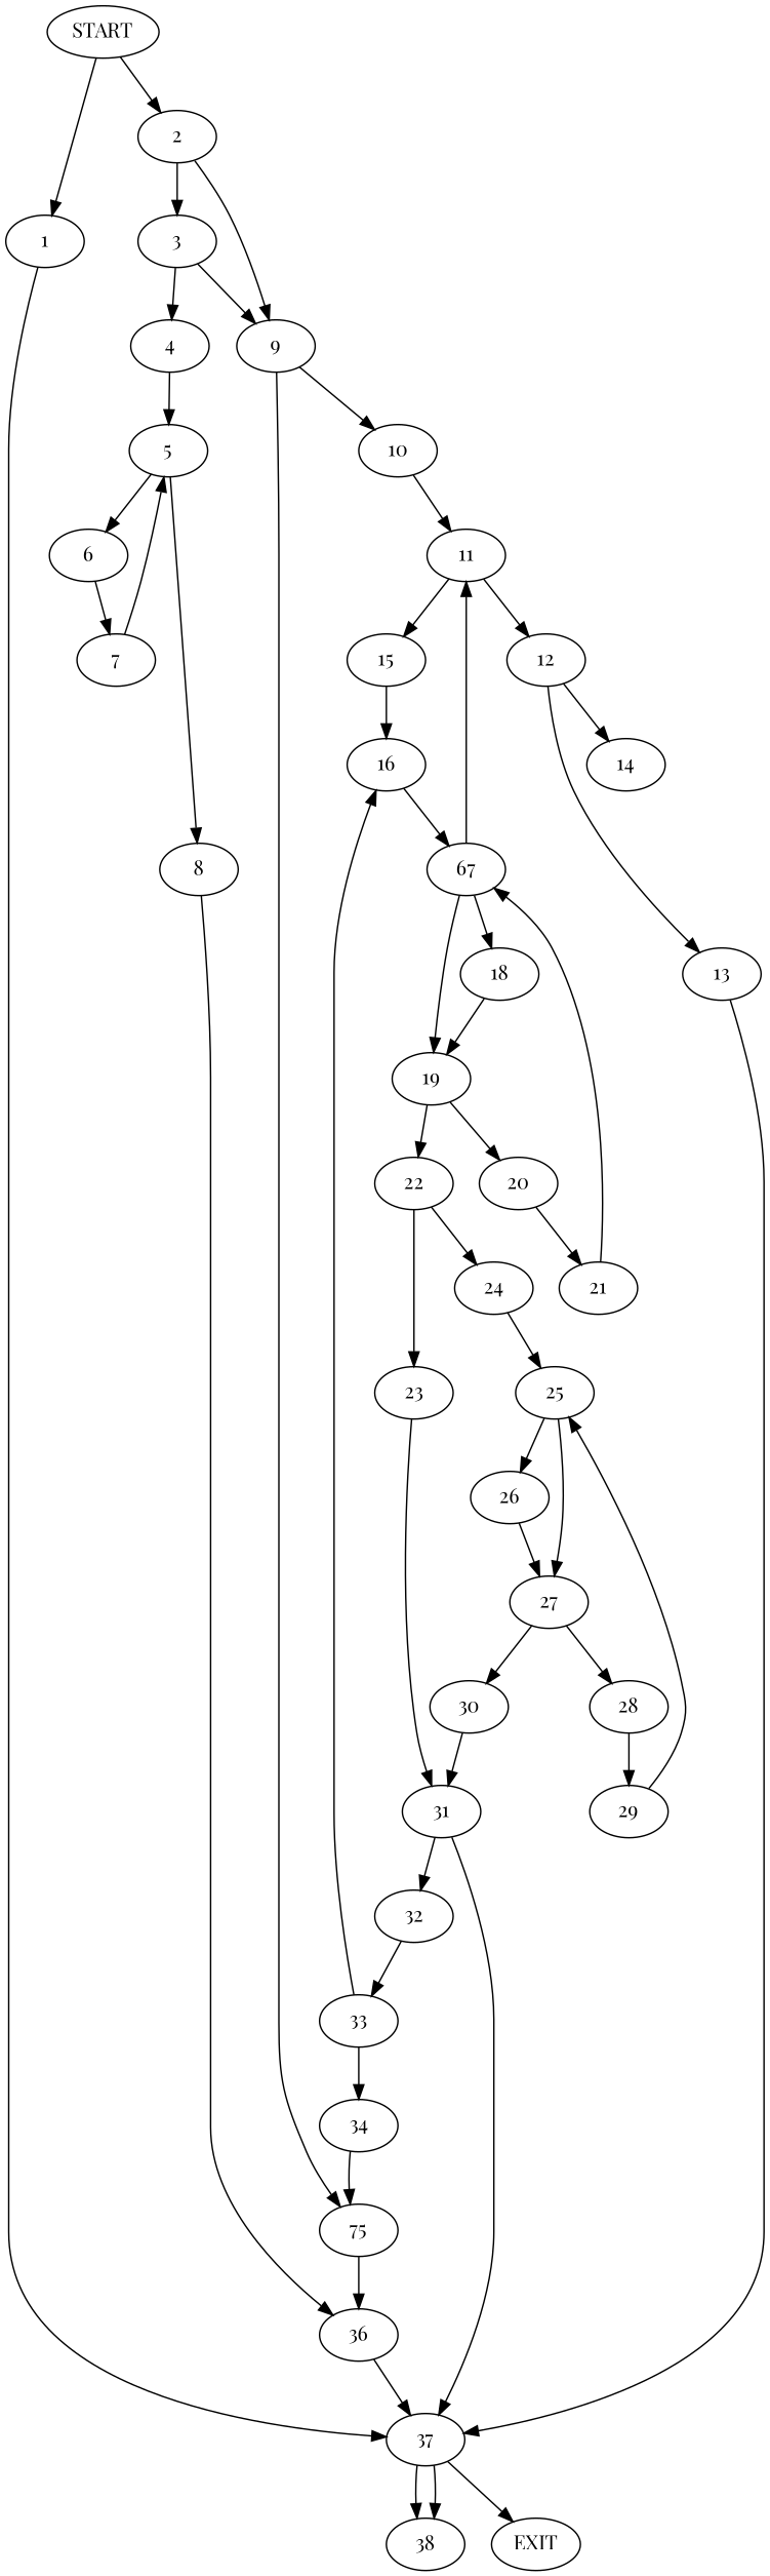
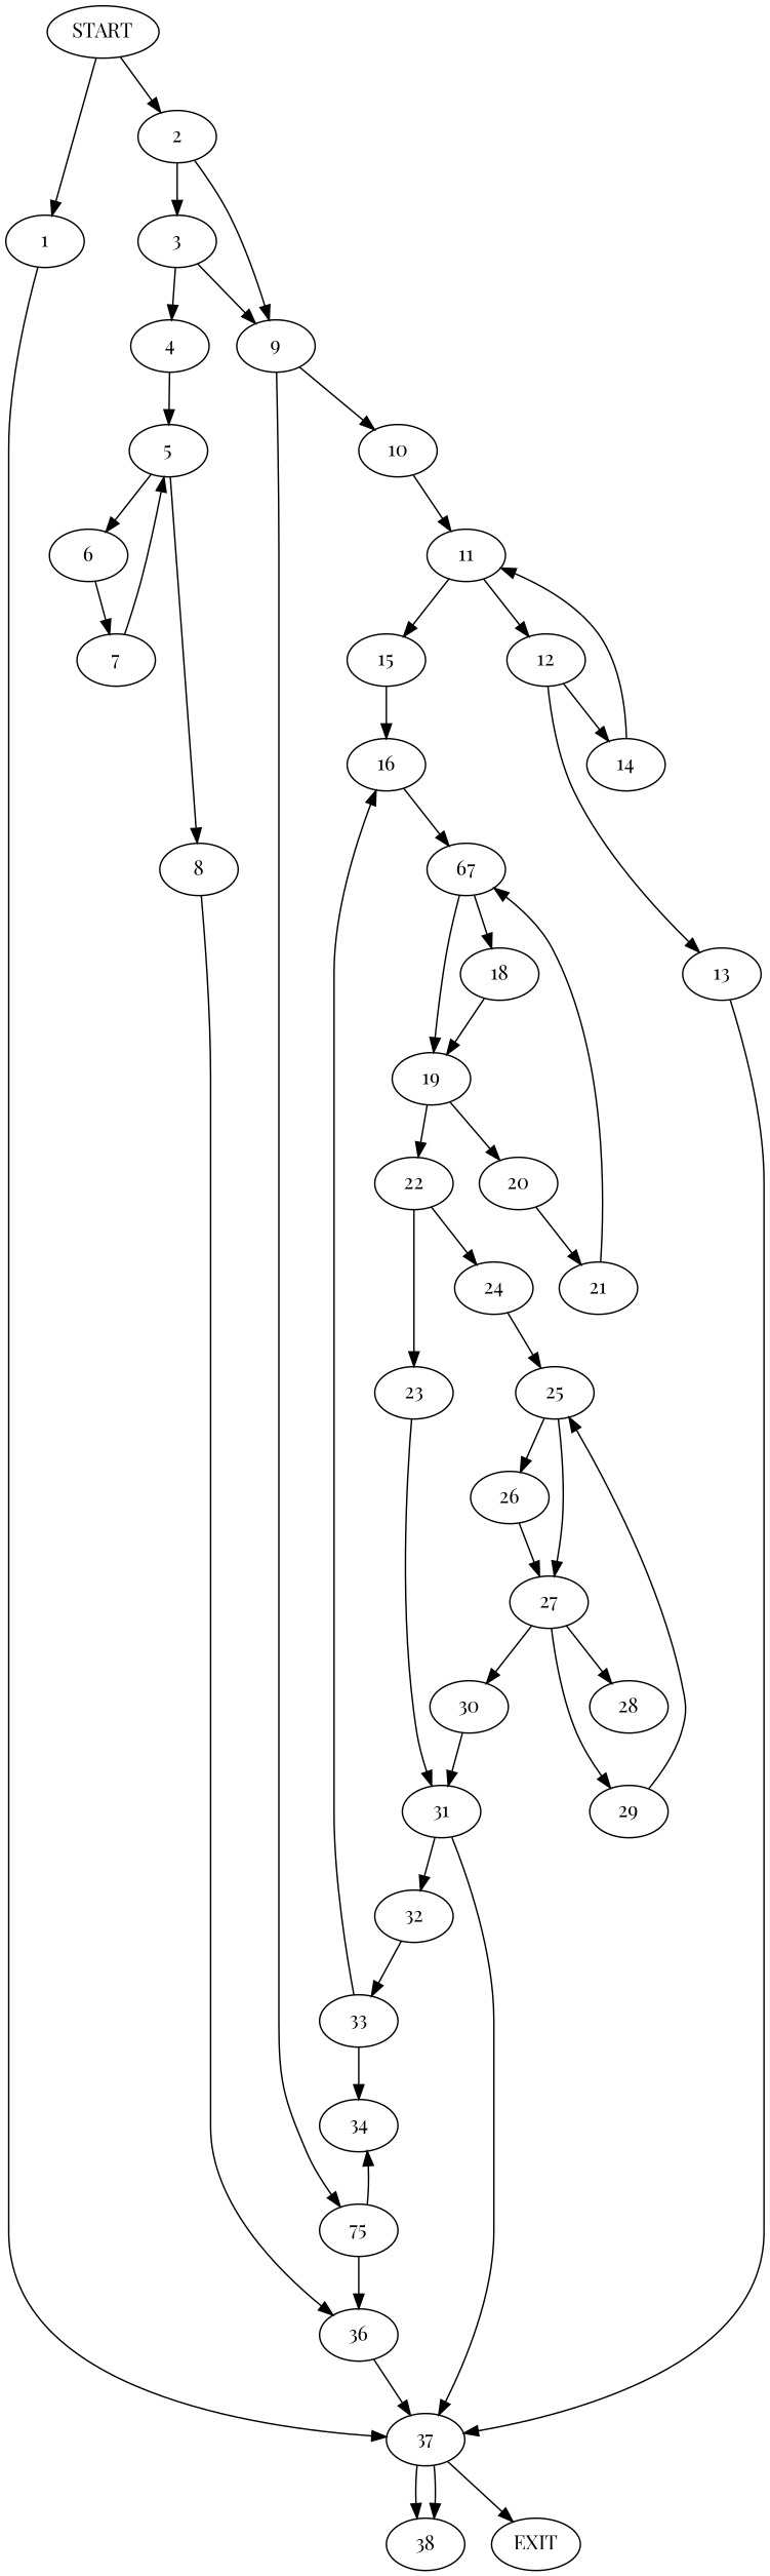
  digraph {
    fontname="Playfair Display"
    node [fontname="Playfair Display"]
    edge [fontname="Playfair Display"]
    n1 [label=START]
    1
    2
    37
    3
    9
    38
    n8 [label=EXIT]
    4
    10
    n11 [label=75]
    5
    6
    8
    7
    36
    11
    12
    15
    13
    14
    16
    n23 [label=67]
    18
    19
    20
    22
    21
    23
    24
    31
    25
    32
    26
    27
    28
    30
    29
    33
    34
    n1 -> 1
    n1 -> 2
    1 -> 37
    2 -> 3
    2 -> 9
    37 -> 38
    37 -> 38 [tailport=s2]
    37 -> n8
    3 -> 9
    3 -> 4
    9 -> 10
    9 -> n11
    4 -> 5
    10 -> 11
    n11 -> 36
    5 -> 6
    5 -> 8
    6 -> 7
    8 -> 36
    7 -> 5
    36 -> 37
    11 -> 12
    11 -> 15
    12 -> 13
    12 -> 14
    15 -> 16
    13 -> 37
-   n23 -> 11
+   14 -> 11
    16 -> n23
    n23 -> 18
    n23 -> 19
    18 -> 19
    19 -> 20
    19 -> 22
    20 -> 21
    22 -> 23
    22 -> 24
    21 -> n23
    23 -> 31
    24 -> 25
    31 -> 37
    31 -> 32
    25 -> 26
    25 -> 27
    32 -> 33
    26 -> 27
    27 -> 28
    27 -> 30
-   28 -> 29
+   27 -> 29
    30 -> 31
    29 -> 25
    33 -> 16
    33 -> 34
-   34 -> n11
+   n11 -> 34
  }
